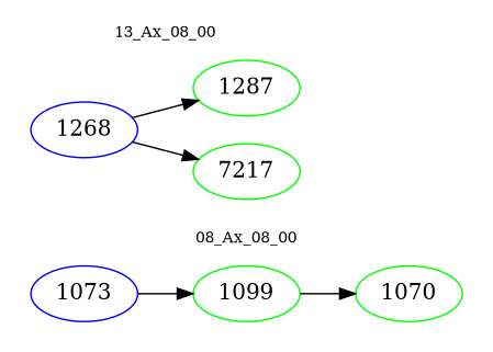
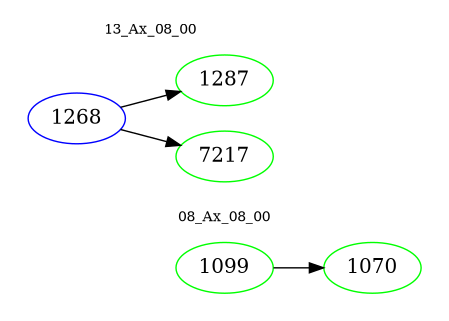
  digraph {
    rankdir=LR
    node [color=green]
    edge [color=black]
-   n1 [color=blue label=1073]
    n2 [label=1070]
    n3 [label=1099]
    n4 [color=blue label=1268]
    n5 [label=7217]
    n6 [label=1287]
    subgraph cluster_1 {
      color=white
      fontsize=10
      label="08_Ax_08_00"
-     n1
      n2
      n3
    }
    subgraph cluster_2 {
      color=white
      fontsize=10
      label="13_Ax_08_00"
      n4
      n5
      n6
    }
-   n1 -> n3
    n3 -> n2
    n4 -> n5
    n4 -> n6
  }
